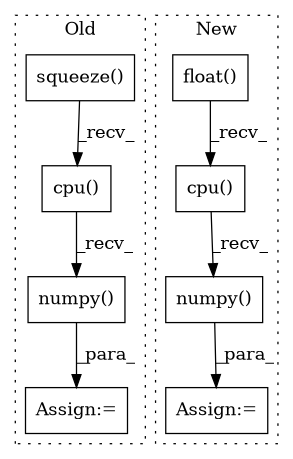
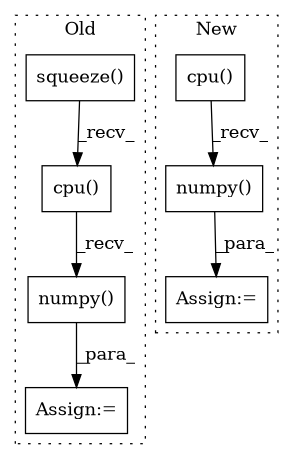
  digraph {
    node [a=75 l=4 s=3189 shape=box]
    n1 [l=34 label="cpu()" s=3367]
    n2 [l=42 label="numpy()" s=3367]
    n3 [a=68 label="Assign:=" s=3358]
    n4 [l="14,1" label="squeeze()" s="3101,3119"]
-   n5 [l=17 label="float()"]
    n6 [a=68 label="Assign:=" s=3180]
    n7 [l=32 label="cpu()"]
    n8 [l=40 label="numpy()"]
    subgraph cluster_1 {
      label=Old
      style=dotted
      n1
      n2
      n3
      n4
    }
    subgraph cluster_2 {
      label=New
      style=dotted
-     n5
      n6
      n7
      n8
    }
    n1 -> n2 [label=_recv_]
    n2 -> n3 [label=_para_]
    n4 -> n1 [label=_recv_]
-   n5 -> n7 [label=_recv_]
    n7 -> n8 [label=_recv_]
    n8 -> n6 [label=_para_]
  }
